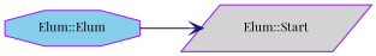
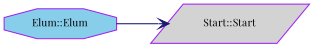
  digraph {
    rankdir=LR
    fontname="Playfair Display"
    node [color=purple fontname="Playfair Display" fontsize=10 style=filled]
    n1 [fillcolor=skyblue fontcolor=black height=0.2 label="Elum::Elum" shape=octagon width=0.4]
-   n2 [fillcolor=lightgrey height=0.2 label="Elum::Start" shape=parallelogram width=0.4]
+   n2 [fillcolor=lightgrey height=0.2 label="Start::Start" shape=parallelogram width=0.4]
    n1 -> n2 [color=midnightblue fontname="Playfair Display" fontsize=10 labelfontname=Helvetica labelfontsize=10 style=solid arrowhead=vee]
  }
